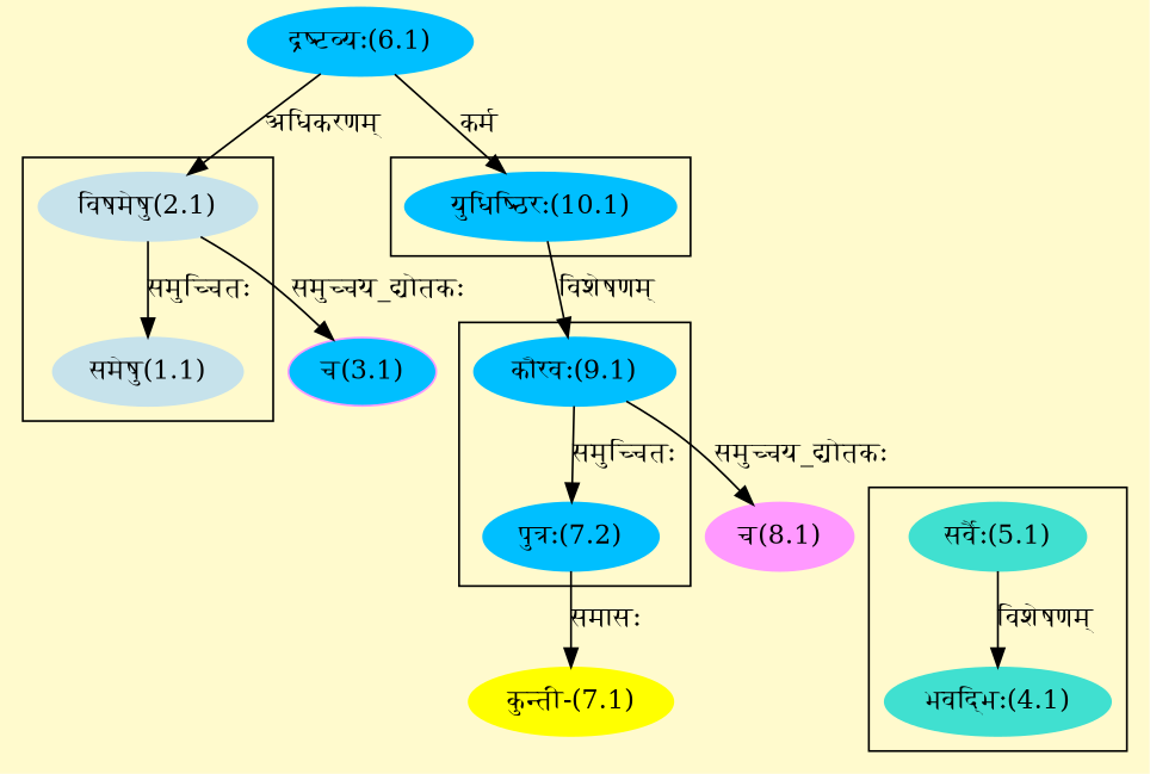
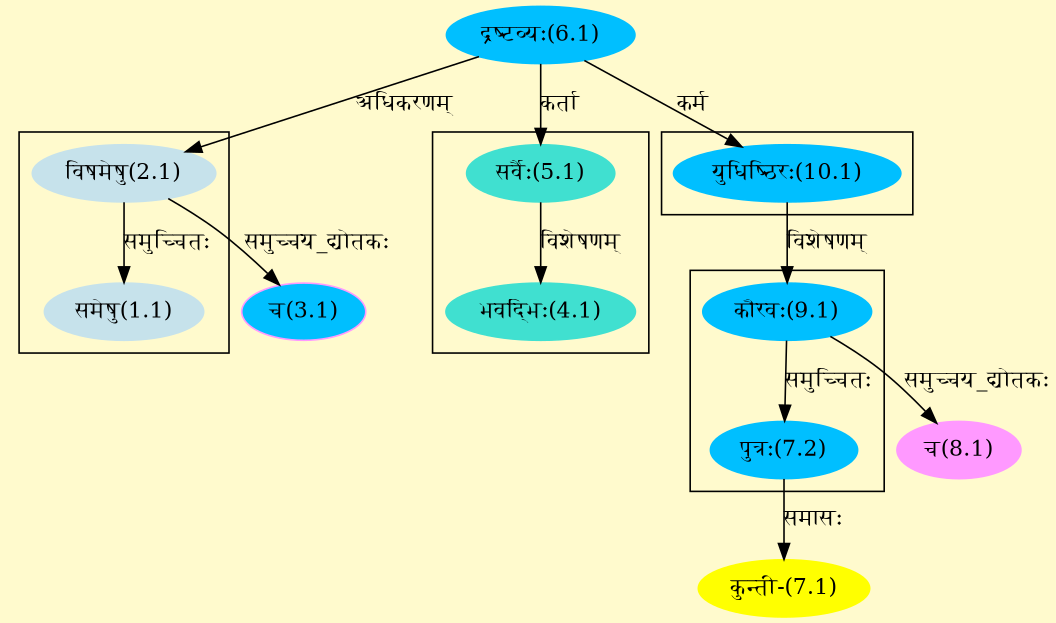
  digraph {
    bgcolor=lemonchiffon1
    compound=true
    rankdir=BT
    node [color="#00BFFF" style=filled]
    edge [dir=back]
    n1 [color="#C6E2EB" label="समेषु(1.1)"]
    n2 [color="#C6E2EB" label="विषमेषु(2.1)"]
    n3 [color="#40E0D0" label="भवद्भिः(4.1)"]
    n4 [color="#40E0D0" label="सर्वैः(5.1)"]
    n5 [label="पुत्रः(7.2)"]
    n6 [label="कौरवः(9.1)"]
    n7 [label="युधिष्ठिरः(10.1)"]
    n8 [label="द्रष्टव्यः(6.1)"]
    n9 [color="#FF99FF" fillcolor="#00BFFF" label="च(3.1)"]
    n10 [color="#FFFF00" label="कुन्ती-(7.1)"]
    n11 [color="#FF99FF" label="च(8.1)"]
    subgraph cluster_1 {
      n1
      n2
    }
    subgraph cluster_2 {
      n3
      n4
    }
    subgraph cluster_3 {
      n5
      n6
    }
    subgraph cluster_4 {
      n7
    }
    n1 -> n2 [label="समुच्चितः"]
    n2 -> n8 [label="अधिकरणम्"]
    n3 -> n4 [label="विशेषणम्"]
+   n4 -> n8 [label="कर्ता"]
    n5 -> n6 [label="समुच्चितः"]
    n6 -> n7 [label="विशेषणम्"]
    n7 -> n8 [label="कर्म"]
    n9 -> n2 [label="समुच्चय_द्योतकः"]
    n10 -> n5 [label="समासः"]
    n11 -> n6 [label="समुच्चय_द्योतकः"]
  }
